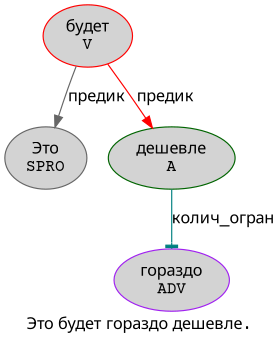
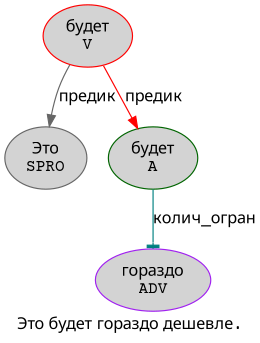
  digraph {
    fontname="Courier Prime"
    label="Это будет гораздо дешевле."
    node [fillcolor=lightgray fontname="Courier Prime" penwidth=1 shape=ellipse style=filled]
    edge [arrowhead=normal fontname="Courier Prime"]
    n1 [color=gray40 label="Это\nSPRO"]
    n2 [color=red label="будет\nV"]
-   n3 [color=darkgreen label="дешевле\nA"]
+   n3 [color=darkgreen label="будет\nA"]
    n4 [color=purple label="гораздо\nADV"]
    n2 -> n1 [color=gray40 label="предик"]
    n2 -> n3 [color=red label="предик"]
    n3 -> n4 [arrowhead=tee color=teal label="колич_огран"]
  }
